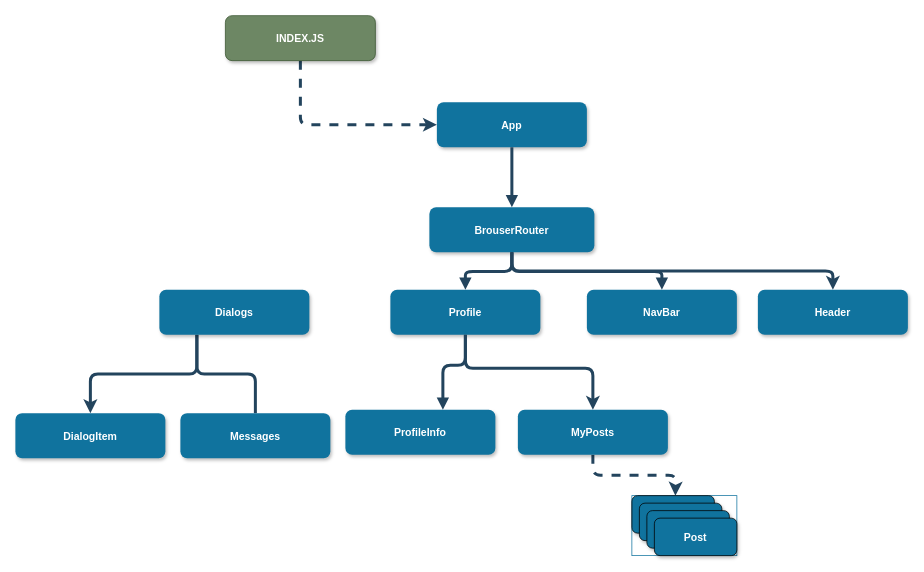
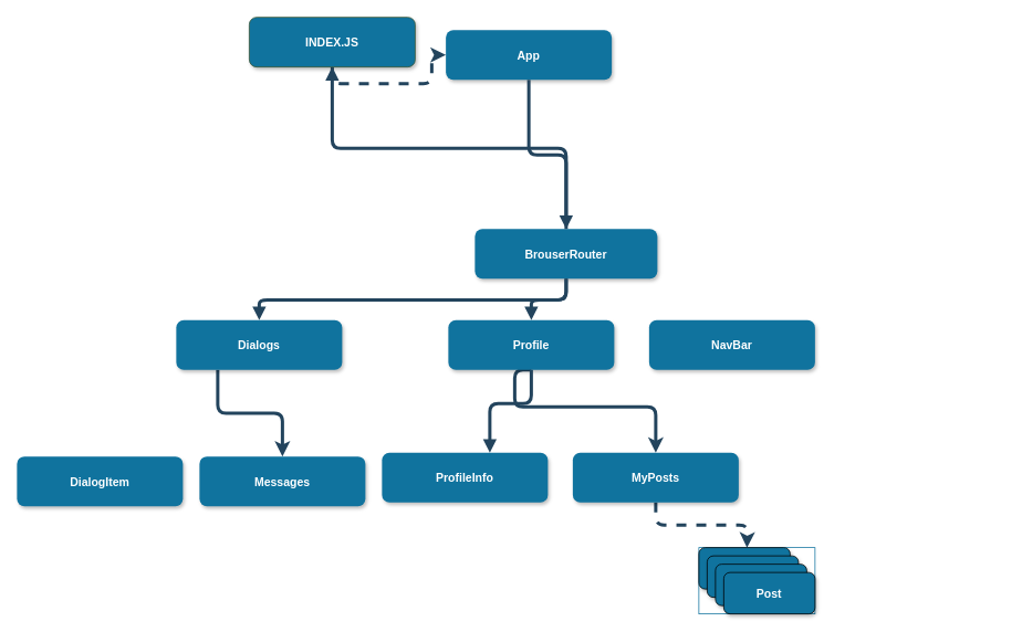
  <mxCell id="0" />
  <mxCell id="1" parent="0" />
- <mxCell id="2" value="App" style="rounded=1;fillColor=#10739E;strokeColor=none;shadow=1;gradientColor=none;fontStyle=1;fontColor=#FFFFFF;fontSize=14;" parent="1" vertex="1"><mxGeometry x="582" y="135.5" width="200" height="60" as="geometry" /></mxCell>
- <mxCell id="3" style="edgeStyle=orthogonalEdgeStyle;rounded=1;orthogonalLoop=1;jettySize=auto;html=1;exitX=0.5;exitY=1;exitDx=0;exitDy=0;entryX=0.5;entryY=0;entryDx=0;entryDy=0;strokeWidth=4;strokeColor=#23445D;" edge="1" parent="1" source="4" target="23"><mxGeometry relative="1" as="geometry" /></mxCell>
+ <mxCell id="2" value="App" style="rounded=1;fillColor=#10739E;strokeColor=none;shadow=1;gradientColor=none;fontStyle=1;fontColor=#FFFFFF;fontSize=14;" parent="1" vertex="1"><mxGeometry x="537" y="35.5" width="200" height="60" as="geometry" /></mxCell>
  <mxCell id="4" value="BrouserRouter" style="rounded=1;fillColor=#10739E;strokeColor=none;shadow=1;gradientColor=none;fontStyle=1;fontColor=#FFFFFF;fontSize=14;" parent="1" vertex="1"><mxGeometry x="572" y="275.5" width="220" height="60" as="geometry" /></mxCell>
- <mxCell id="5" style="edgeStyle=orthogonalEdgeStyle;rounded=1;orthogonalLoop=1;jettySize=auto;html=1;exitX=0.25;exitY=1;exitDx=0;exitDy=0;strokeColor=#23445D;strokeWidth=4;entryX=0.5;entryY=0;entryDx=0;entryDy=0;" edge="1" parent="1" source="7" target="13"><mxGeometry relative="1" as="geometry"><mxPoint x="290" y="550" as="targetPoint" /></mxGeometry></mxCell>
- <mxCell id="6" style="edgeStyle=orthogonalEdgeStyle;rounded=1;orthogonalLoop=1;jettySize=auto;html=1;exitX=0.25;exitY=1;exitDx=0;exitDy=0;entryX=0.5;entryY=0;entryDx=0;entryDy=0;strokeColor=#23445D;strokeWidth=4;endArrow=none;" edge="1" parent="1" source="7" target="14"><mxGeometry relative="1" as="geometry" /></mxCell>
+ <mxCell id="6" style="edgeStyle=orthogonalEdgeStyle;rounded=1;orthogonalLoop=1;jettySize=auto;html=1;exitX=0.25;exitY=1;exitDx=0;exitDy=0;entryX=0.5;entryY=0;entryDx=0;entryDy=0;strokeColor=#23445D;strokeWidth=4;" edge="1" parent="1" source="7" target="14"><mxGeometry relative="1" as="geometry" /></mxCell>
  <mxCell id="7" value="Dialogs" style="rounded=1;fillColor=#10739E;strokeColor=none;shadow=1;gradientColor=none;fontStyle=1;fontColor=#FFFFFF;fontSize=14;" parent="1" vertex="1"><mxGeometry x="212" y="385.5" width="200" height="60" as="geometry" /></mxCell>
  <mxCell id="8" style="edgeStyle=orthogonalEdgeStyle;rounded=1;orthogonalLoop=1;jettySize=auto;html=1;exitX=0.5;exitY=1;exitDx=0;exitDy=0;strokeColor=#23445D;strokeWidth=4;" edge="1" parent="1" source="9" target="17"><mxGeometry relative="1" as="geometry"><Array as="points"><mxPoint x="620" y="490" /><mxPoint x="790" y="490" /></Array></mxGeometry></mxCell>
- <mxCell id="9" value="Profile" style="rounded=1;fillColor=#10739E;strokeColor=none;shadow=1;gradientColor=none;fontStyle=1;fontColor=#FFFFFF;fontSize=14;" parent="1" vertex="1"><mxGeometry x="520" y="385.5" width="200" height="60" as="geometry" /></mxCell>
+ <mxCell id="9" value="Profile" style="rounded=1;fillColor=#10739E;strokeColor=none;shadow=1;gradientColor=none;fontStyle=1;fontColor=#FFFFFF;fontSize=14;" parent="1" vertex="1"><mxGeometry x="540" y="385.5" width="200" height="60" as="geometry" /></mxCell>
  <mxCell id="10" value="NavBar" style="rounded=1;fillColor=#10739E;strokeColor=none;shadow=1;gradientColor=none;fontStyle=1;fontColor=#FFFFFF;fontSize=14;" parent="1" vertex="1"><mxGeometry x="782" y="385.5" width="200" height="60" as="geometry" /></mxCell>
  <mxCell id="11" style="edgeStyle=orthogonalEdgeStyle;rounded=1;orthogonalLoop=1;jettySize=auto;html=1;exitX=0.5;exitY=1;exitDx=0;exitDy=0;entryX=0;entryY=0.5;entryDx=0;entryDy=0;strokeColor=#23445D;strokeWidth=4;dashed=1;" edge="1" parent="1" source="12" target="2"><mxGeometry relative="1" as="geometry" /></mxCell>
- <mxCell id="12" value="INDEX.JS" style="rounded=1;fillColor=#6d8764;strokeColor=#3A5431;shadow=1;fontStyle=1;fontColor=#ffffff;fontSize=14;" parent="1" vertex="1"><mxGeometry x="300" y="20" width="200" height="60" as="geometry" /></mxCell>
+ <mxCell id="12" value="INDEX.JS" style="rounded=1;fillColor=#10739e;strokeColor=#3A5431;shadow=1;fontStyle=1;fontColor=#ffffff;fontSize=14;" parent="1" vertex="1"><mxGeometry x="300" y="20" width="200" height="60" as="geometry" /></mxCell>
  <mxCell id="13" value="DialogItem" style="rounded=1;fillColor=#10739E;strokeColor=none;shadow=1;gradientColor=none;fontStyle=1;fontColor=#FFFFFF;fontSize=14;" parent="1" vertex="1"><mxGeometry x="20" y="550" width="200" height="60" as="geometry" /></mxCell>
  <mxCell id="14" value="Messages" style="rounded=1;fillColor=#10739E;strokeColor=none;shadow=1;gradientColor=none;fontStyle=1;fontColor=#FFFFFF;fontSize=14;" parent="1" vertex="1"><mxGeometry x="240" y="550" width="200" height="60" as="geometry" /></mxCell>
  <mxCell id="15" value="ProfileInfo" style="rounded=1;fillColor=#10739E;strokeColor=none;shadow=1;gradientColor=none;fontStyle=1;fontColor=#FFFFFF;fontSize=14;" parent="1" vertex="1"><mxGeometry x="460" y="545.5" width="200" height="60" as="geometry" /></mxCell>
  <mxCell id="16" style="edgeStyle=orthogonalEdgeStyle;rounded=1;orthogonalLoop=1;jettySize=auto;html=1;exitX=0.5;exitY=1;exitDx=0;exitDy=0;dashed=1;strokeColor=#23445D;strokeWidth=4;" edge="1" parent="1" source="17"><mxGeometry relative="1" as="geometry"><mxPoint x="900" y="660" as="targetPoint" /></mxGeometry></mxCell>
  <mxCell id="17" value="MyPosts" style="rounded=1;fillColor=#10739E;strokeColor=none;shadow=1;gradientColor=none;fontStyle=1;fontColor=#FFFFFF;fontSize=14;" parent="1" vertex="1"><mxGeometry x="690" y="545.5" width="200" height="60" as="geometry" /></mxCell>
  <mxCell id="18" value="" style="edgeStyle=elbowEdgeStyle;elbow=vertical;strokeWidth=4;endArrow=block;endFill=1;fontStyle=1;strokeColor=#23445D;" parent="1" source="2" target="4" edge="1"><mxGeometry x="22" y="165.5" width="100" height="100" as="geometry"><mxPoint x="-68" y="195.5" as="sourcePoint" /><mxPoint x="32" y="95.5" as="targetPoint" /></mxGeometry></mxCell>
  <mxCell id="19" value="" style="edgeStyle=elbowEdgeStyle;elbow=vertical;strokeWidth=4;endArrow=block;endFill=1;fontStyle=1;strokeColor=#23445D;" parent="1" source="4" target="9" edge="1"><mxGeometry x="22" y="165.5" width="100" height="100" as="geometry"><mxPoint x="-68" y="195.5" as="sourcePoint" /><mxPoint x="32" y="95.5" as="targetPoint" /></mxGeometry></mxCell>
- <mxCell id="21" value="" style="edgeStyle=elbowEdgeStyle;elbow=vertical;strokeWidth=4;endArrow=block;endFill=1;fontStyle=1;strokeColor=#23445D;" parent="1" source="4" target="10" edge="1"><mxGeometry x="22" y="165.5" width="100" height="100" as="geometry"><mxPoint x="-68" y="195.5" as="sourcePoint" /><mxPoint x="32" y="95.5" as="targetPoint" /></mxGeometry></mxCell>
+ <mxCell id="20" value="" style="edgeStyle=elbowEdgeStyle;elbow=vertical;strokeWidth=4;endArrow=block;endFill=1;fontStyle=1;strokeColor=#23445D;" parent="1" source="4" target="7" edge="1"><mxGeometry x="22" y="165.5" width="100" height="100" as="geometry"><mxPoint x="-68" y="195.5" as="sourcePoint" /><mxPoint x="32" y="95.5" as="targetPoint" /></mxGeometry></mxCell>
+ <mxCell id="21" value="" style="edgeStyle=elbowEdgeStyle;elbow=vertical;strokeWidth=4;endArrow=block;endFill=1;fontStyle=1;strokeColor=#23445D;" parent="1" source="4" target="12" edge="1"><mxGeometry x="22" y="165.5" width="100" height="100" as="geometry"><mxPoint x="-68" y="195.5" as="sourcePoint" /><mxPoint x="32" y="95.5" as="targetPoint" /></mxGeometry></mxCell>
  <mxCell id="22" value="" style="edgeStyle=elbowEdgeStyle;elbow=vertical;strokeWidth=4;endArrow=block;endFill=1;fontStyle=1;strokeColor=#23445D;exitX=0.5;exitY=1;exitDx=0;exitDy=0;" parent="1" source="9" target="15" edge="1"><mxGeometry x="22" y="165.5" width="100" height="100" as="geometry"><mxPoint x="-68" y="195.5" as="sourcePoint" /><mxPoint x="32" y="95.5" as="targetPoint" /><Array as="points"><mxPoint x="590" y="486" /></Array></mxGeometry></mxCell>
- <mxCell id="23" value="Header" style="rounded=1;fillColor=#10739E;strokeColor=none;shadow=1;gradientColor=none;fontStyle=1;fontColor=#FFFFFF;fontSize=14;" vertex="1" parent="1"><mxGeometry x="1010" y="385.5" width="200" height="60" as="geometry" /></mxCell>
  <mxCell id="24" value="" style="group;strokeColor=#10739E;" vertex="1" connectable="0" parent="1"><mxGeometry x="842" y="660" width="140" height="80" as="geometry" /></mxCell>
  <mxCell id="25" value="" style="group;glass=0;rounded=1;" vertex="1" connectable="0" parent="24"><mxGeometry width="140" height="80" as="geometry" /></mxCell>
  <mxCell id="26" value="Post" style="rounded=1;fillColor=#10739E;strokeColor=#000000;shadow=1;gradientColor=none;fontStyle=1;fontColor=#FFFFFF;fontSize=14;glass=0;" vertex="1" parent="25"><mxGeometry width="110" height="50" as="geometry" /></mxCell>
  <mxCell id="27" value="Post" style="rounded=1;fillColor=#10739E;strokeColor=#000000;shadow=1;gradientColor=none;fontStyle=1;fontColor=#FFFFFF;fontSize=14;glass=0;" vertex="1" parent="25"><mxGeometry x="10" y="10" width="110" height="50" as="geometry" /></mxCell>
  <mxCell id="28" value="Post" style="rounded=1;fillColor=#10739E;strokeColor=#000000;shadow=1;gradientColor=none;fontStyle=1;fontColor=#FFFFFF;fontSize=14;glass=0;" vertex="1" parent="25"><mxGeometry x="20" y="20" width="110" height="50" as="geometry" /></mxCell>
  <mxCell id="29" value="Post" style="rounded=1;fillColor=#10739E;strokeColor=#000000;shadow=1;gradientColor=none;fontStyle=1;fontColor=#FFFFFF;fontSize=14;glass=0;" vertex="1" parent="25"><mxGeometry x="30" y="30" width="110" height="50" as="geometry" /></mxCell>
